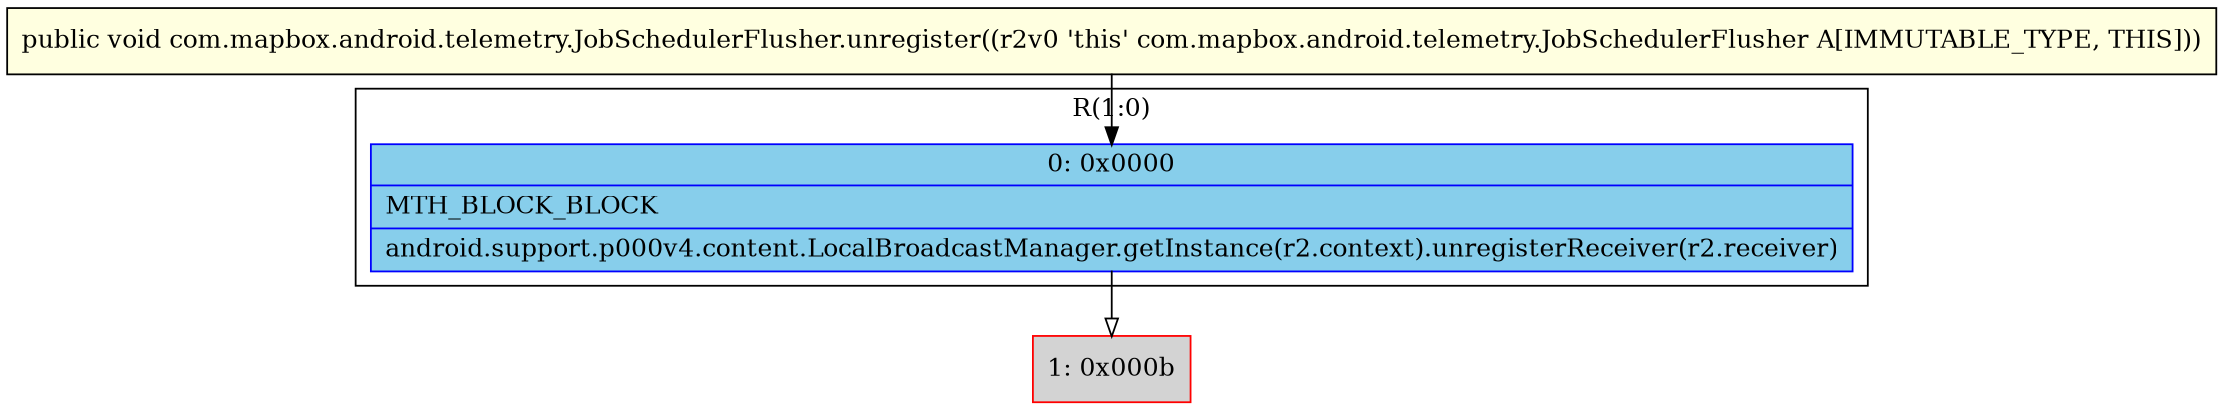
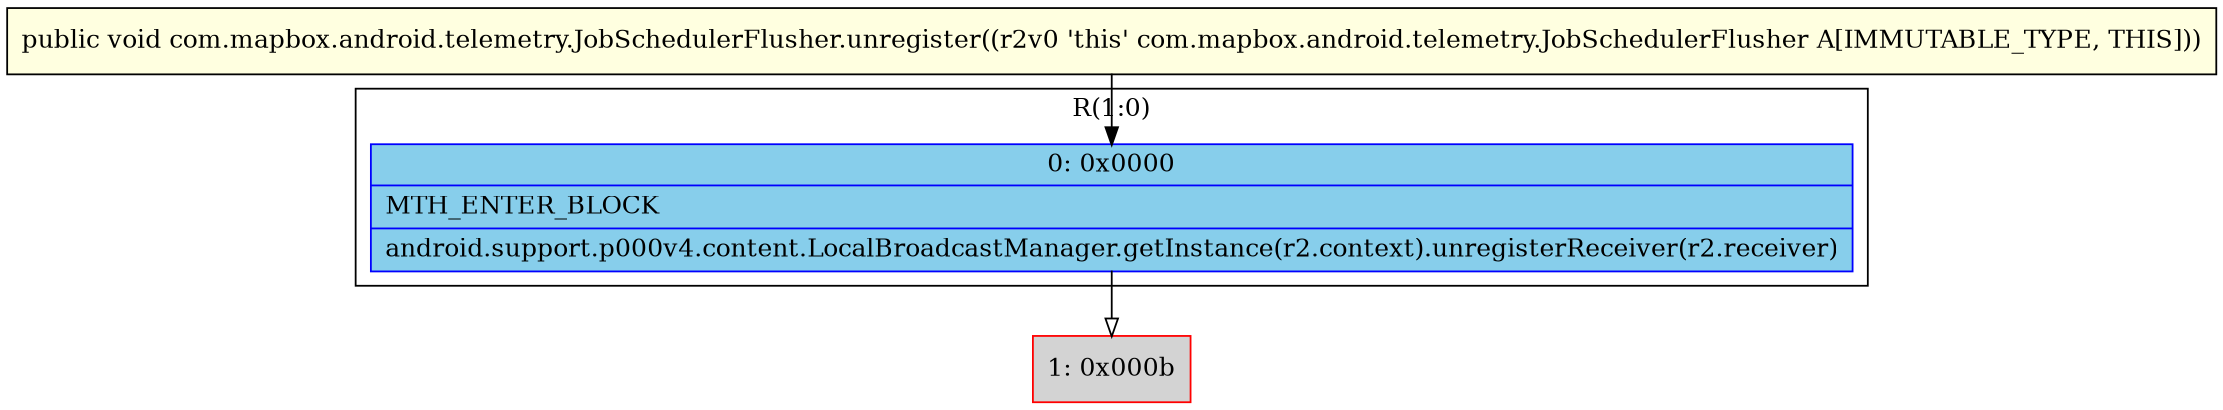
  digraph {
    fontname="DejaVu Serif"
    node [shape=record style=filled fontname="DejaVu Serif"]
    edge [fontname="DejaVu Serif"]
-   n1 [color=blue label="{0\:\ 0x0000|MTH_BLOCK_BLOCK\l|android.support.p000v4.content.LocalBroadcastManager.getInstance(r2.context).unregisterReceiver(r2.receiver)\l}" fillcolor=skyblue]
+   n1 [color=blue label="{0\:\ 0x0000|MTH_ENTER_BLOCK\l|android.support.p000v4.content.LocalBroadcastManager.getInstance(r2.context).unregisterReceiver(r2.receiver)\l}" fillcolor=skyblue]
    n2 [color=red label="{1\:\ 0x000b}" fillcolor=lightgrey]
    n3 [label="{public void com.mapbox.android.telemetry.JobSchedulerFlusher.unregister((r2v0 'this' com.mapbox.android.telemetry.JobSchedulerFlusher A[IMMUTABLE_TYPE, THIS])) }" fillcolor=lightyellow]
    subgraph cluster_1 {
      label="R(1:0)"
      n1
    }
    n1 -> n2 [arrowhead=onormal]
    n3 -> n1 [arrowhead=normal]
  }
